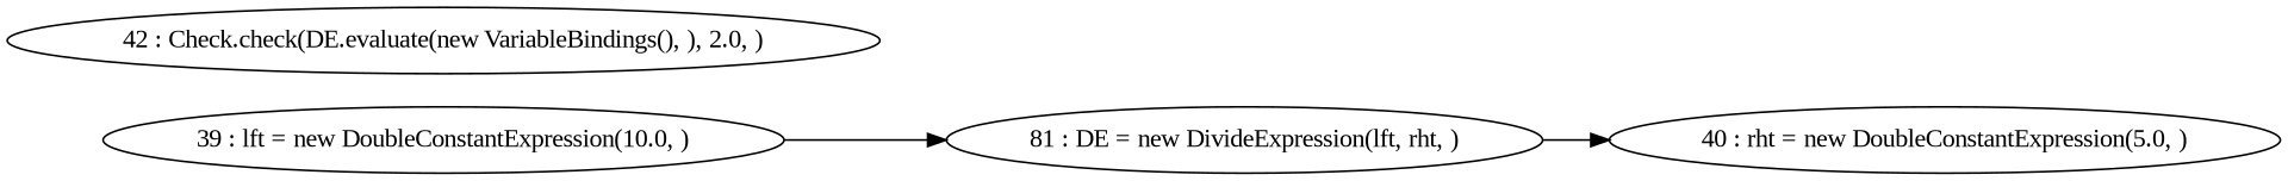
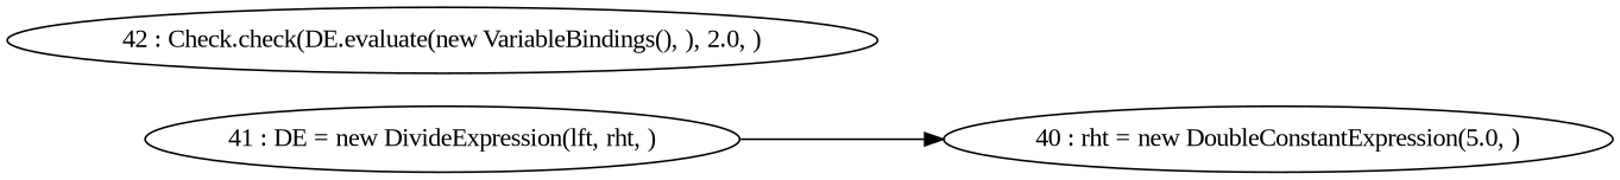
  digraph {
    fontname="Liberation Serif"
    rankdir=LR
    node [fontname="Liberation Serif"]
    edge [fontname="Liberation Serif"]
-   "39 : lft = new DoubleConstantExpression(10.0, )"
-   "41 : DE = new DivideExpression(lft, rht, )" [label="81 : DE = new DivideExpression(lft, rht, )"]
+   "41 : DE = new DivideExpression(lft, rht, )"
    "40 : rht = new DoubleConstantExpression(5.0, )"
    "42 : Check.check(DE.evaluate(new VariableBindings(), ), 2.0, )"
-   "39 : lft = new DoubleConstantExpression(10.0, )" -> "41 : DE = new DivideExpression(lft, rht, )"
    "41 : DE = new DivideExpression(lft, rht, )" -> "40 : rht = new DoubleConstantExpression(5.0, )"
  }
